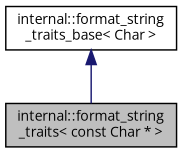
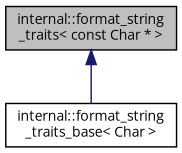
  digraph {
    fontname="Open Sans"
    node [color=black fontname="Open Sans" fontsize=10 shape=record style=filled]
    n1 [fillcolor=grey75 fontcolor=black height=0.2 label="internal::format_string\l_traits\< const Char * \>" width=0.4]
    n2 [fillcolor=white height=0.2 label="internal::format_string\l_traits_base\< Char \>" width=0.4]
-   n2 -> n1 [color=midnightblue dir=back fontname="Open Sans" fontsize=10 labelfontname=Helvetica labelfontsize=10 style=solid]
+   n1 -> n2 [color=midnightblue dir=back fontname="Open Sans" fontsize=10 labelfontname=Helvetica labelfontsize=10 style=solid]
  }
